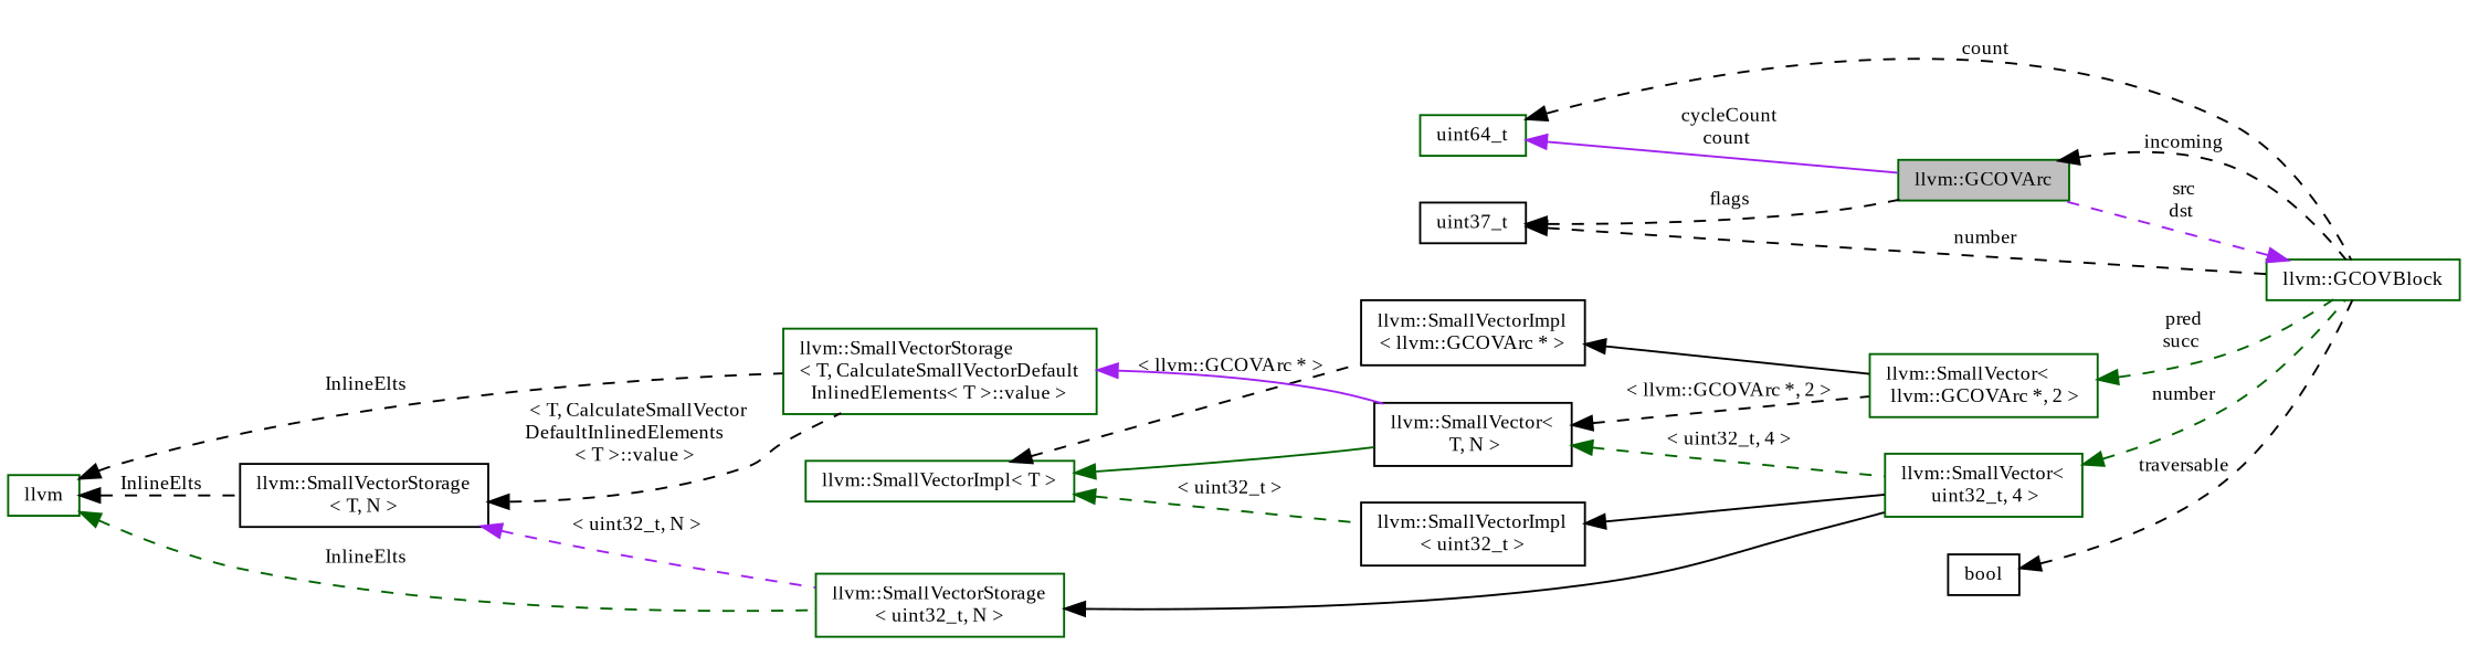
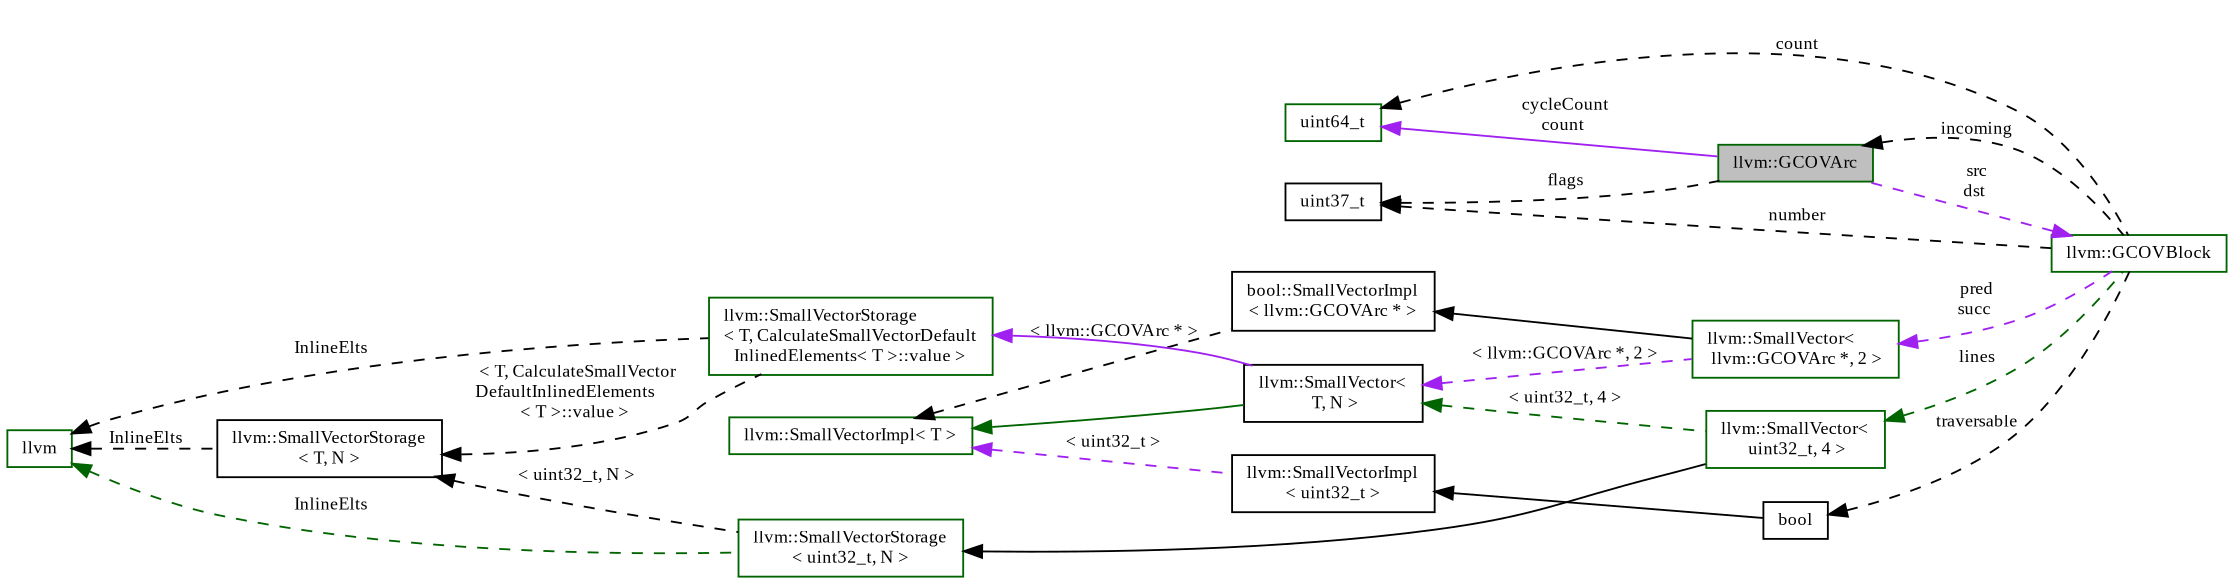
  digraph {
    fontname="Liberation Serif"
    rankdir=LR
    node [color=darkgreen fontname="Liberation Serif" fontsize=10 shape=record]
    edge [color=black dir=back fontname="Liberation Serif" fontsize=10 labelfontname=Helvetica labelfontsize=10 style=dashed]
    n1 [fillcolor=grey75 fontcolor=black height=0.2 label="llvm::GCOVArc" style=filled width=0.4]
    n2 [height=0.2 label="llvm::GCOVBlock" width=0.4]
    n3 [height=0.2 label=uint64_t width=0.4]
    n4 [color=black height=0.2 label=uint37_t width=0.4]
    n5 [color=black height=0.2 label=bool width=0.4]
    n6 [height=0.2 label="llvm::SmallVector\<\l uint32_t, 4 \>" width=0.4]
    n7 [color=black height=0.2 label="llvm::SmallVectorImpl\l\< uint32_t \>" width=0.4]
    n8 [height=0.2 label="llvm::SmallVectorImpl\< T \>" width=0.4]
    n9 [color=black height=0.2 label="llvm::SmallVector\<\l T, N \>" width=0.4]
-   n10 [color=black height=0.2 label="llvm::SmallVectorImpl\l\< llvm::GCOVArc * \>" width=0.4]
+   n10 [color=black height=0.2 label="bool::SmallVectorImpl\l\< llvm::GCOVArc * \>" width=0.4]
    n11 [height=0.2 label="llvm::SmallVector\<\l llvm::GCOVArc *, 2 \>" width=0.4]
    n12 [height=0.2 label="llvm::SmallVectorStorage\l\< uint32_t, N \>" width=0.4]
    n13 [height=0.2 label=llvm width=0.4]
    n14 [color=black height=0.2 label="llvm::SmallVectorStorage\l\< T, N \>" width=0.4]
    n15 [height=0.2 label="llvm::SmallVectorStorage\l\< T, CalculateSmallVectorDefault\lInlinedElements\< T \>::value \>" width=0.4]
    n1 -> n2 [label=" incoming"]
    n2 -> n1 [color=purple label=" src\ndst"]
    n3 -> n1 [color=purple label=" cycleCount\ncount" style=solid]
    n3 -> n2 [label=" count"]
    n4 -> n1 [label=" flags"]
    n4 -> n2 [label=" number"]
    n5 -> n2 [label=" traversable"]
-   n6 -> n2 [color=darkgreen label=" number"]
-   n7 -> n6 [style=solid]
-   n8 -> n7 [color=darkgreen label=" \< uint32_t \>"]
+   n6 -> n2 [color=darkgreen label=" lines"]
+   n7 -> n5 [style=solid]
+   n8 -> n7 [color=purple label=" \< uint32_t \>"]
    n8 -> n9 [color=darkgreen style=solid]
    n8 -> n10 [label=" \< llvm::GCOVArc * \>"]
    n9 -> n6 [color=darkgreen label=" \< uint32_t, 4 \>"]
-   n9 -> n11 [label=" \< llvm::GCOVArc *, 2 \>"]
+   n9 -> n11 [color=purple label=" \< llvm::GCOVArc *, 2 \>"]
    n10 -> n11 [style=solid]
-   n11 -> n2 [color=darkgreen label=" pred\nsucc"]
+   n11 -> n2 [color=purple label=" pred\nsucc"]
    n12 -> n6 [style=solid]
    n13 -> n12 [color=darkgreen label=" InlineElts"]
    n13 -> n14 [label=" InlineElts"]
    n13 -> n15 [label=" InlineElts"]
-   n14 -> n12 [color=purple label=" \< uint32_t, N \>"]
+   n14 -> n12 [label=" \< uint32_t, N \>"]
    n14 -> n15 [label=" \< T, CalculateSmallVector\lDefaultInlinedElements\l\< T \>::value \>"]
    n15 -> n9 [color=purple style=solid]
  }
